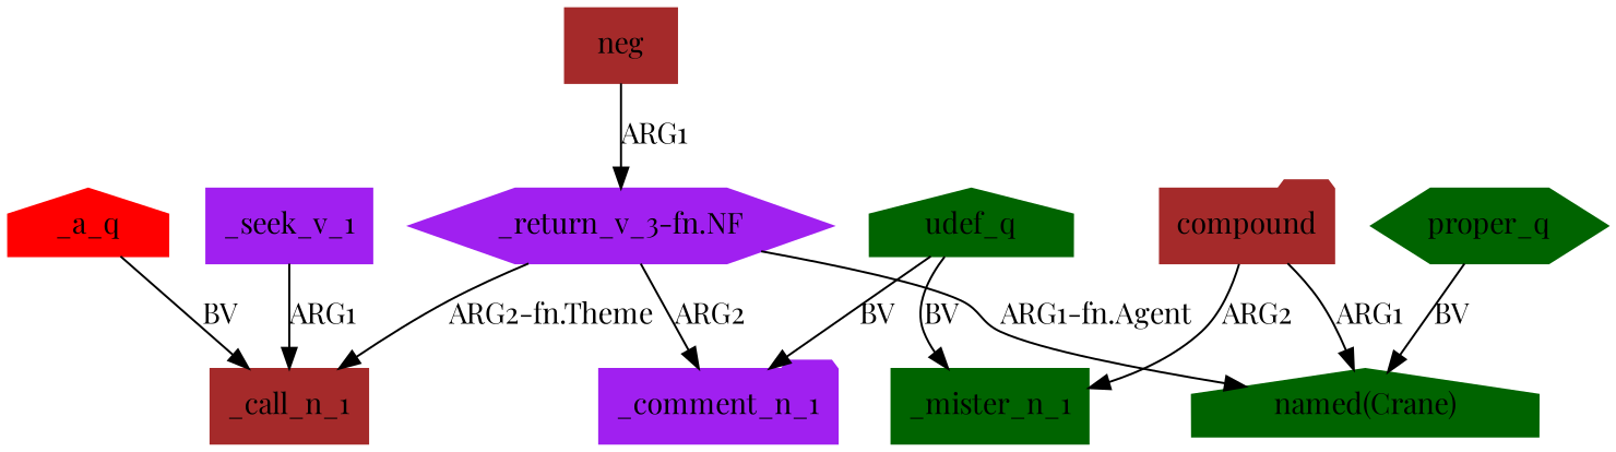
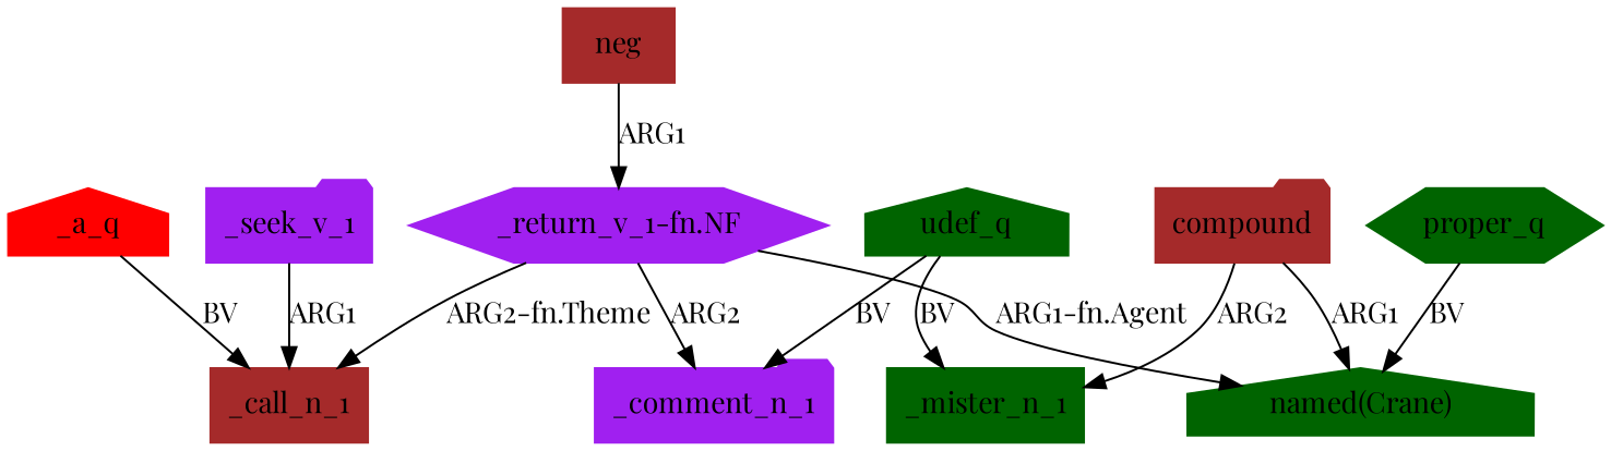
  digraph {
    fontname="Playfair Display"
    node [color=darkgreen fontname="Playfair Display" shape=folder style=filled]
    edge [fontname="Playfair Display"]
-   _seek_v_1 [color=purple shape=box]
+   _seek_v_1 [color=purple]
    _call_n_1 [color=brown shape=box]
    _comment_n_1 [color=purple]
    neg [color=brown shape=box]
-   "_return_v_1-fn.NF" [color=purple shape=hexagon label="_return_v_3-fn.NF"]
+   "_return_v_1-fn.NF" [color=purple shape=hexagon]
    "named(Crane)" [shape=house]
    udef_q [shape=house]
    _mister_n_1 [shape=box]
    compound [color=brown]
    proper_q [shape=hexagon]
    _a_q [color=red shape=house]
    _seek_v_1 -> _call_n_1 [label=ARG1]
    neg -> "_return_v_1-fn.NF" [label=ARG1]
    "_return_v_1-fn.NF" -> _call_n_1 [label="ARG2-fn.Theme"]
    "_return_v_1-fn.NF" -> _comment_n_1 [label=ARG2]
    "_return_v_1-fn.NF" -> "named(Crane)" [label="ARG1-fn.Agent"]
    udef_q -> _comment_n_1 [label=BV]
    udef_q -> _mister_n_1 [label=BV]
    compound -> "named(Crane)" [label=ARG1]
    compound -> _mister_n_1 [label=ARG2]
    proper_q -> "named(Crane)" [label=BV]
    _a_q -> _call_n_1 [label=BV]
  }
